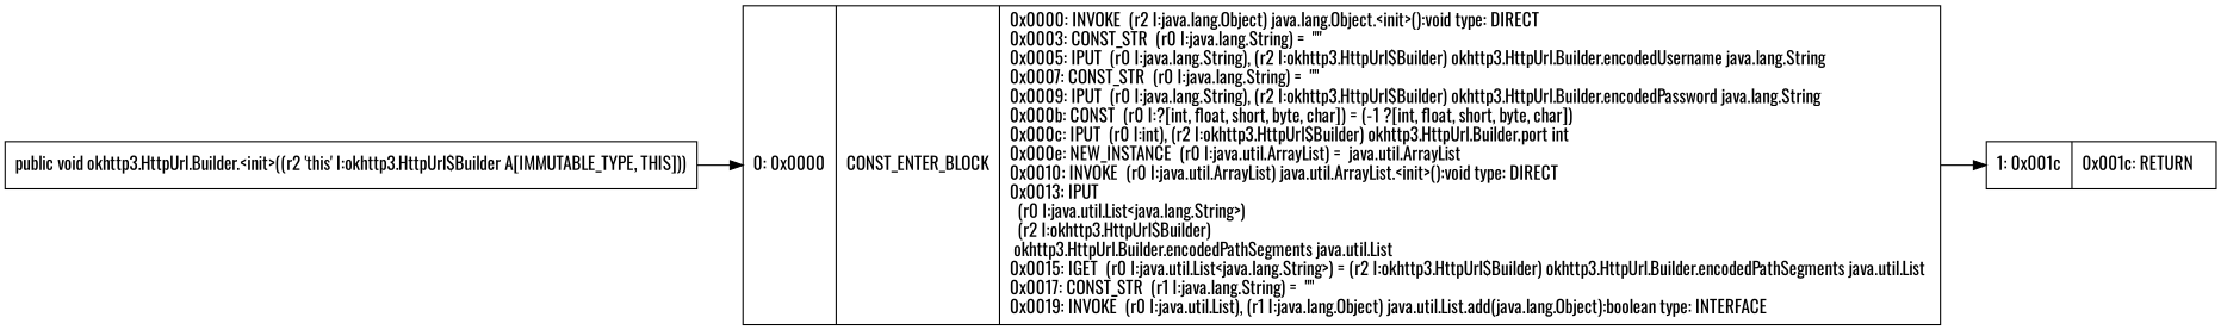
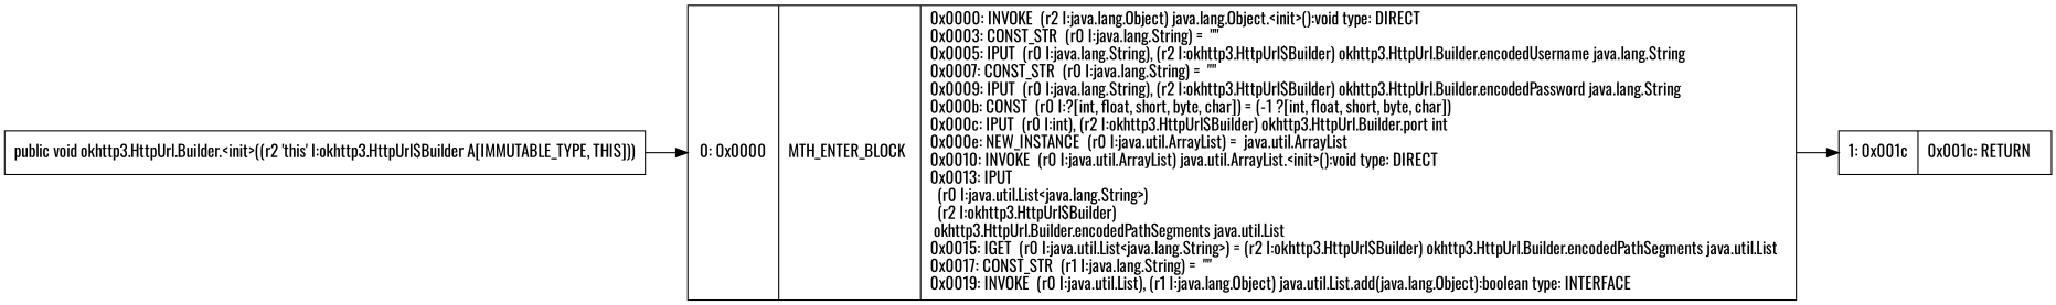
  digraph {
    rankdir=LR
    fontname=Oswald
    node [shape=record fontname=Oswald]
    edge [fontname=Oswald]
-   n1 [label="{0\:\ 0x0000|CONST_ENTER_BLOCK\l|0x0000: INVOKE  (r2 I:java.lang.Object) java.lang.Object.\<init\>():void type: DIRECT \l0x0003: CONST_STR  (r0 I:java.lang.String) =  \"\" \l0x0005: IPUT  (r0 I:java.lang.String), (r2 I:okhttp3.HttpUrl$Builder) okhttp3.HttpUrl.Builder.encodedUsername java.lang.String \l0x0007: CONST_STR  (r0 I:java.lang.String) =  \"\" \l0x0009: IPUT  (r0 I:java.lang.String), (r2 I:okhttp3.HttpUrl$Builder) okhttp3.HttpUrl.Builder.encodedPassword java.lang.String \l0x000b: CONST  (r0 I:?[int, float, short, byte, char]) = (\-1 ?[int, float, short, byte, char]) \l0x000c: IPUT  (r0 I:int), (r2 I:okhttp3.HttpUrl$Builder) okhttp3.HttpUrl.Builder.port int \l0x000e: NEW_INSTANCE  (r0 I:java.util.ArrayList) =  java.util.ArrayList \l0x0010: INVOKE  (r0 I:java.util.ArrayList) java.util.ArrayList.\<init\>():void type: DIRECT \l0x0013: IPUT  \l  (r0 I:java.util.List\<java.lang.String\>)\l  (r2 I:okhttp3.HttpUrl$Builder)\l okhttp3.HttpUrl.Builder.encodedPathSegments java.util.List \l0x0015: IGET  (r0 I:java.util.List\<java.lang.String\>) = (r2 I:okhttp3.HttpUrl$Builder) okhttp3.HttpUrl.Builder.encodedPathSegments java.util.List \l0x0017: CONST_STR  (r1 I:java.lang.String) =  \"\" \l0x0019: INVOKE  (r0 I:java.util.List), (r1 I:java.lang.Object) java.util.List.add(java.lang.Object):boolean type: INTERFACE \l}"]
+   n1 [label="{0\:\ 0x0000|MTH_ENTER_BLOCK\l|0x0000: INVOKE  (r2 I:java.lang.Object) java.lang.Object.\<init\>():void type: DIRECT \l0x0003: CONST_STR  (r0 I:java.lang.String) =  \"\" \l0x0005: IPUT  (r0 I:java.lang.String), (r2 I:okhttp3.HttpUrl$Builder) okhttp3.HttpUrl.Builder.encodedUsername java.lang.String \l0x0007: CONST_STR  (r0 I:java.lang.String) =  \"\" \l0x0009: IPUT  (r0 I:java.lang.String), (r2 I:okhttp3.HttpUrl$Builder) okhttp3.HttpUrl.Builder.encodedPassword java.lang.String \l0x000b: CONST  (r0 I:?[int, float, short, byte, char]) = (\-1 ?[int, float, short, byte, char]) \l0x000c: IPUT  (r0 I:int), (r2 I:okhttp3.HttpUrl$Builder) okhttp3.HttpUrl.Builder.port int \l0x000e: NEW_INSTANCE  (r0 I:java.util.ArrayList) =  java.util.ArrayList \l0x0010: INVOKE  (r0 I:java.util.ArrayList) java.util.ArrayList.\<init\>():void type: DIRECT \l0x0013: IPUT  \l  (r0 I:java.util.List\<java.lang.String\>)\l  (r2 I:okhttp3.HttpUrl$Builder)\l okhttp3.HttpUrl.Builder.encodedPathSegments java.util.List \l0x0015: IGET  (r0 I:java.util.List\<java.lang.String\>) = (r2 I:okhttp3.HttpUrl$Builder) okhttp3.HttpUrl.Builder.encodedPathSegments java.util.List \l0x0017: CONST_STR  (r1 I:java.lang.String) =  \"\" \l0x0019: INVOKE  (r0 I:java.util.List), (r1 I:java.lang.Object) java.util.List.add(java.lang.Object):boolean type: INTERFACE \l}"]
    n2 [label="{1\:\ 0x001c|0x001c: RETURN   \l}"]
    n3 [label="{public void okhttp3.HttpUrl.Builder.\<init\>((r2 'this' I:okhttp3.HttpUrl$Builder A[IMMUTABLE_TYPE, THIS])) }"]
    n1 -> n2
    n3 -> n1
  }
